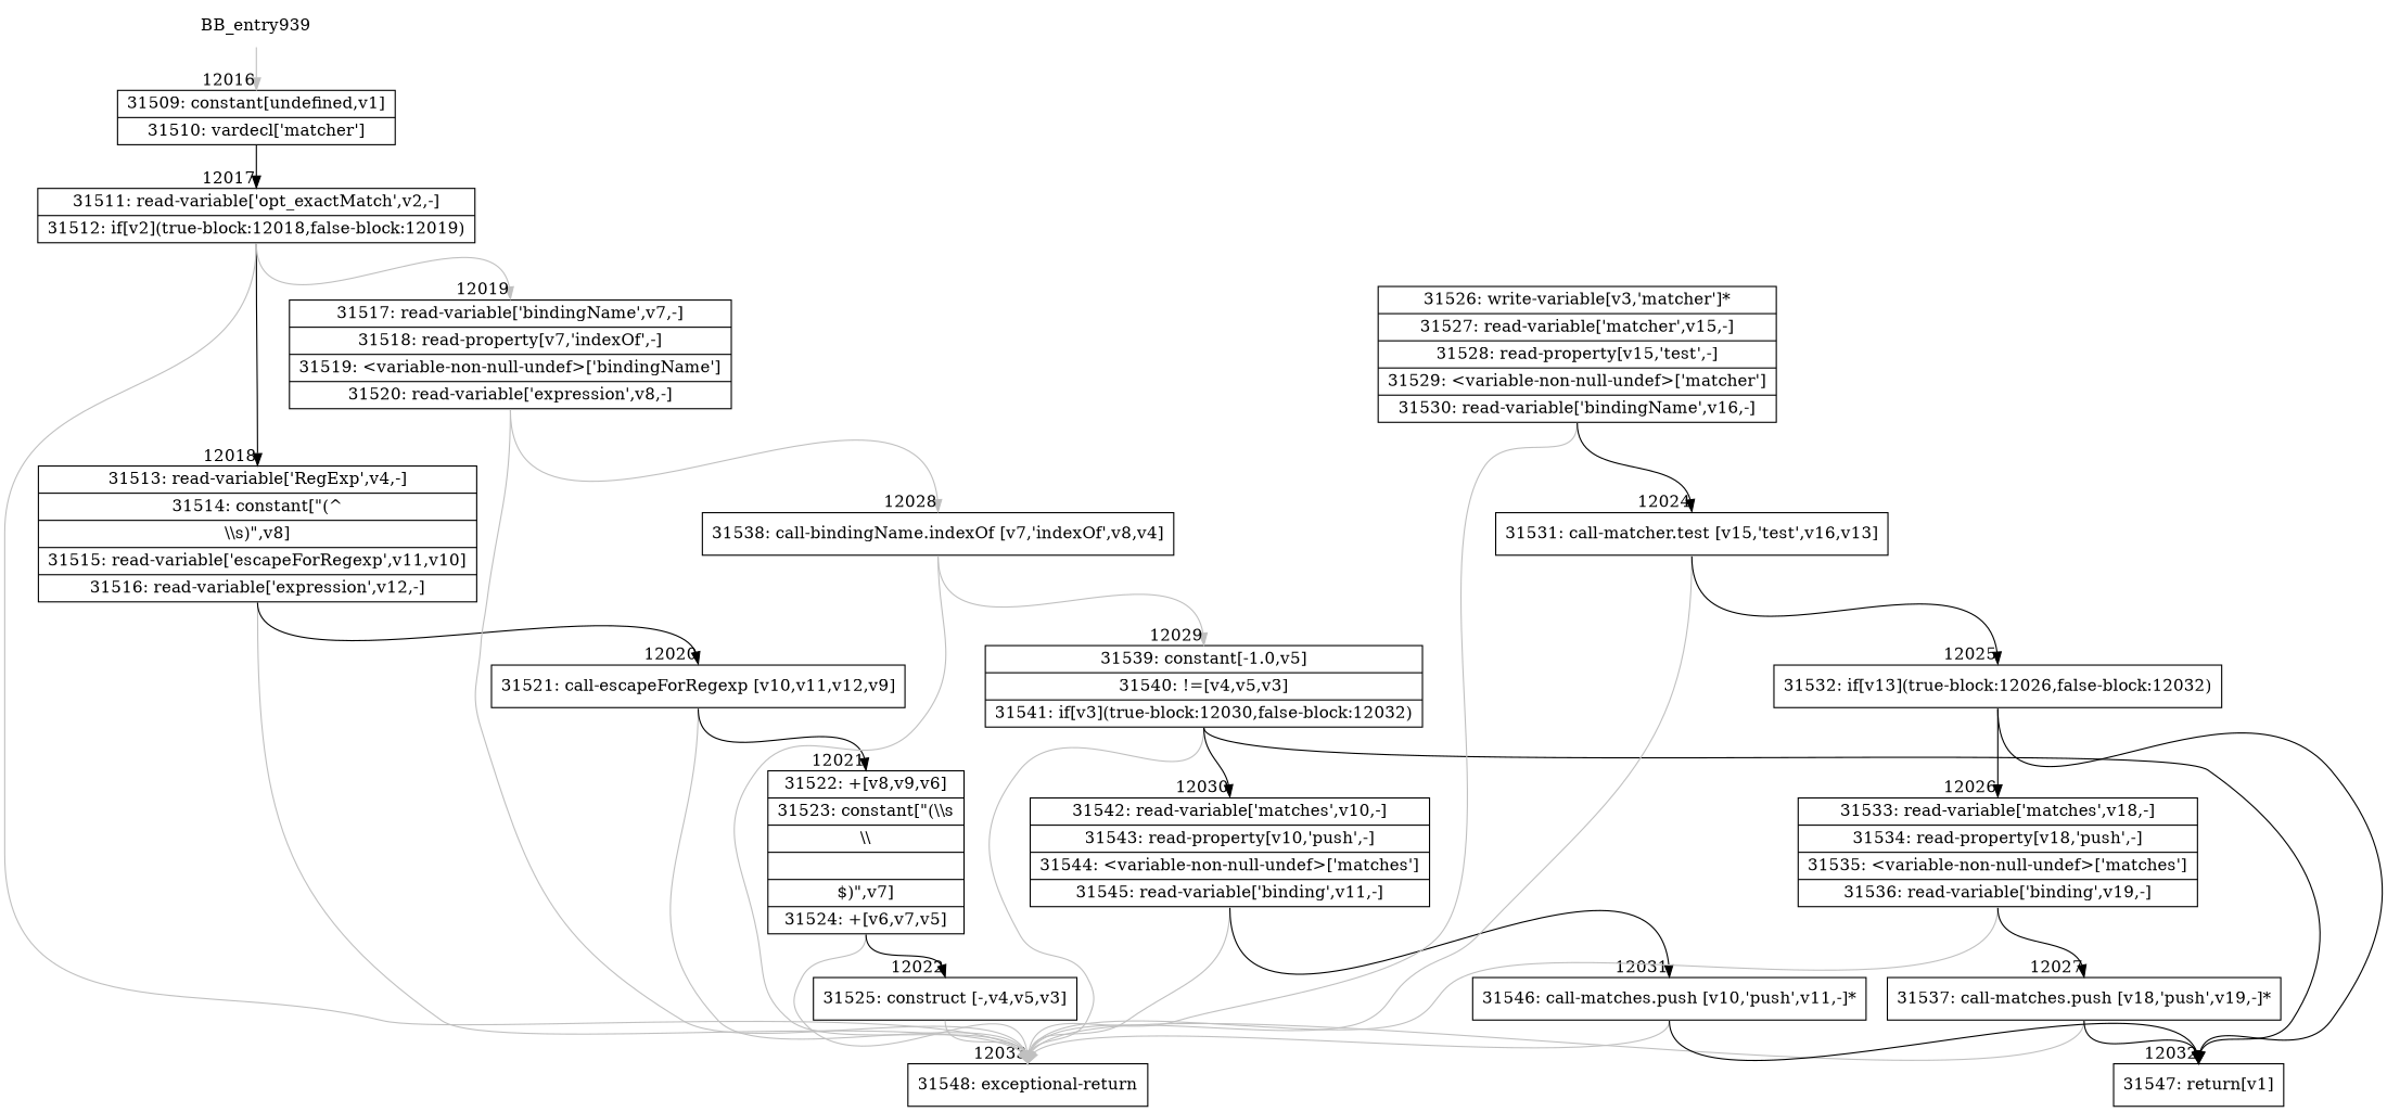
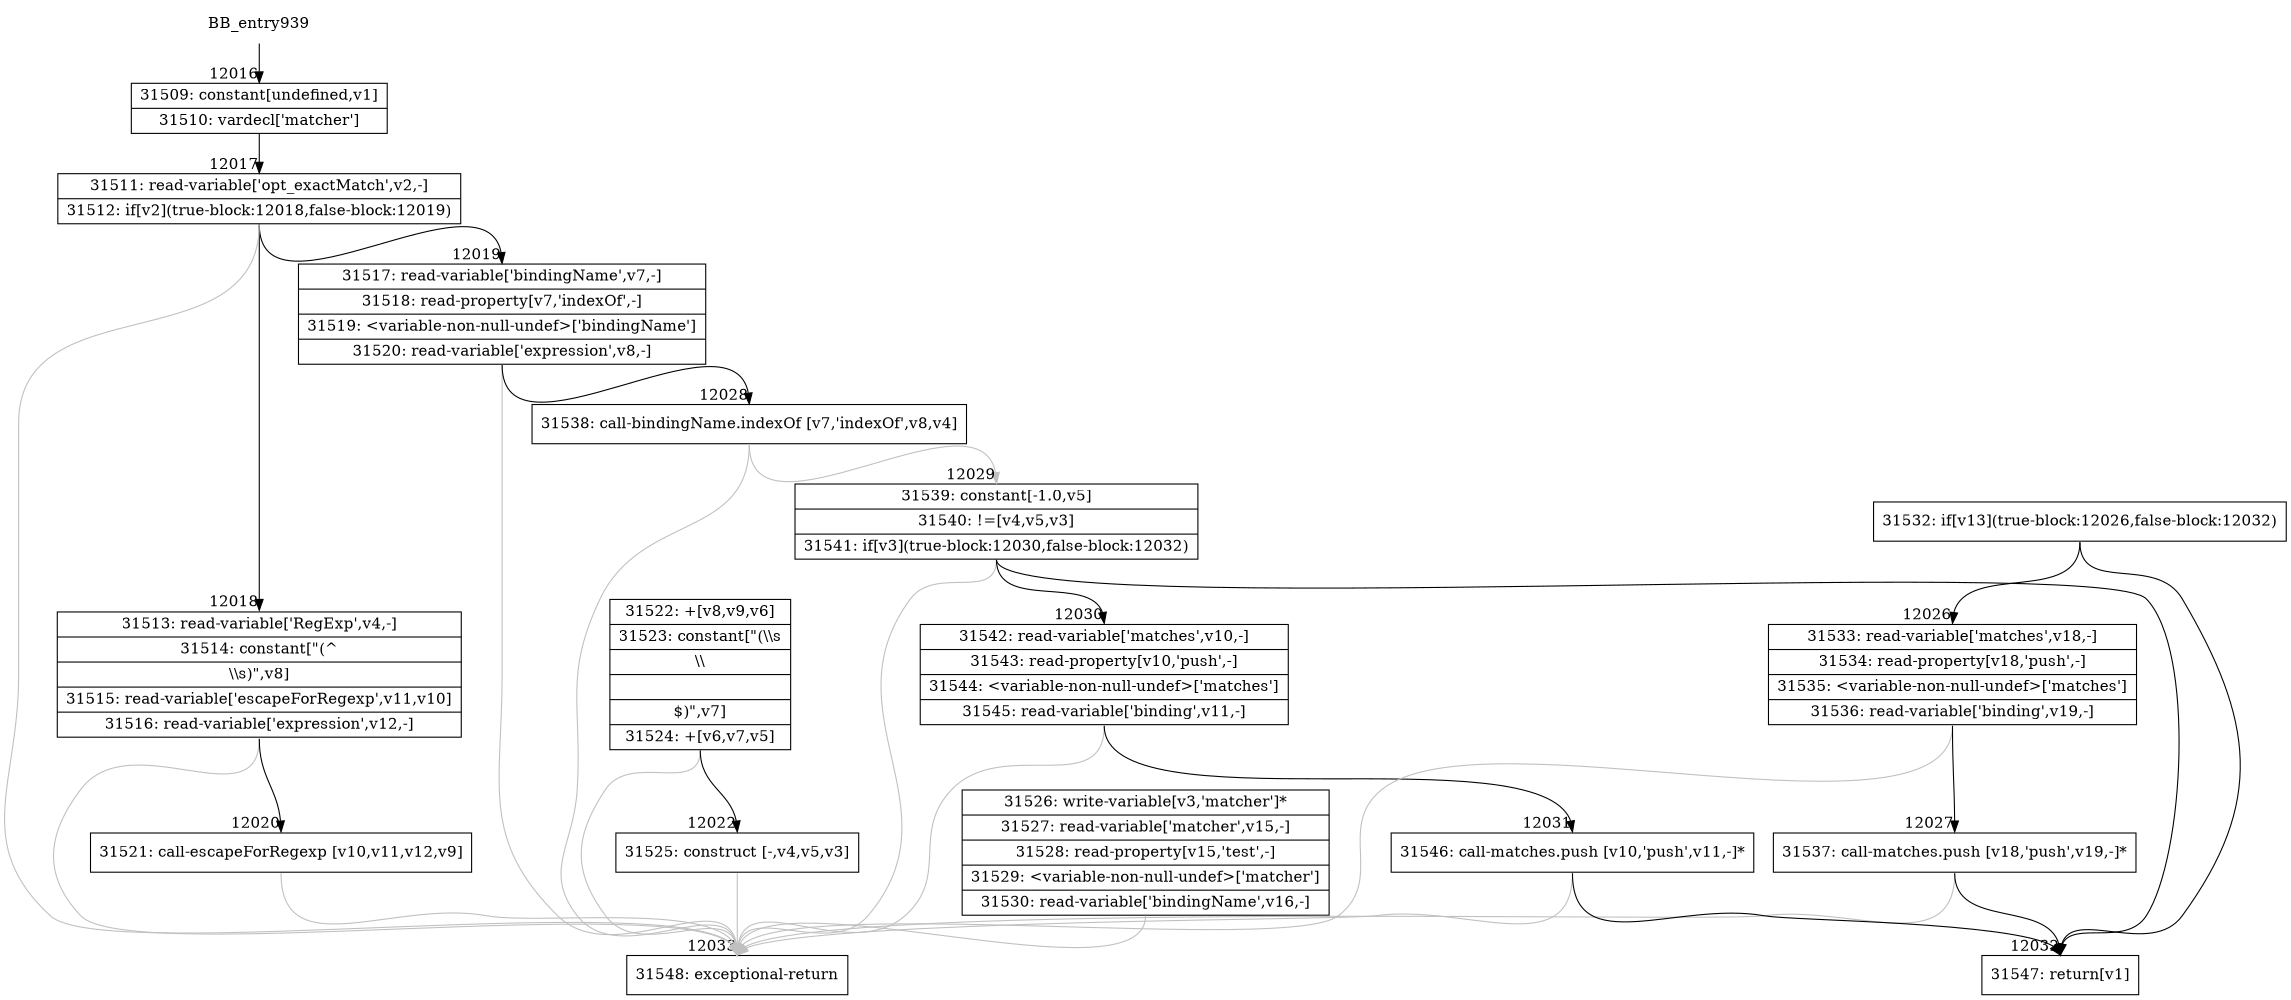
  digraph {
    rankdir=TD
    node [shape=record]
    edge [headport=n tailport=s]
    n1 [label=BB_entry939 shape=none]
    n2 [label="{31509: constant[undefined,v1]|31510: vardecl['matcher']}"]
    n3 [label="{31511: read-variable['opt_exactMatch',v2,-]|31512: if[v2](true-block:12018,false-block:12019)}"]
    n4 [label="{31513: read-variable['RegExp',v4,-]|31514: constant[\"(^|\\\\s)\",v8]|31515: read-variable['escapeForRegexp',v11,v10]|31516: read-variable['expression',v12,-]}"]
    n5 [label="{31517: read-variable['bindingName',v7,-]|31518: read-property[v7,'indexOf',-]|31519: \<variable-non-null-undef\>['bindingName']|31520: read-variable['expression',v8,-]}"]
    n6 [label="{31548: exceptional-return}"]
    n7 [label="{31521: call-escapeForRegexp [v10,v11,v12,v9]}"]
    n8 [label="{31538: call-bindingName.indexOf [v7,'indexOf',v8,v4]}"]
    n9 [label="{31522: +[v8,v9,v6]|31523: constant[\"(\\\\s|\\\\||$)\",v7]|31524: +[v6,v7,v5]}"]
    n10 [label="{31539: constant[-1.0,v5]|31540: !=[v4,v5,v3]|31541: if[v3](true-block:12030,false-block:12032)}"]
    n11 [label="{31525: construct [-,v4,v5,v3]}"]
    n12 [label="{31547: return[v1]}"]
    n13 [label="{31542: read-variable['matches',v10,-]|31543: read-property[v10,'push',-]|31544: \<variable-non-null-undef\>['matches']|31545: read-variable['binding',v11,-]}"]
    n14 [label="{31526: write-variable[v3,'matcher']*|31527: read-variable['matcher',v15,-]|31528: read-property[v15,'test',-]|31529: \<variable-non-null-undef\>['matcher']|31530: read-variable['bindingName',v16,-]}"]
-   n15 [label="{31531: call-matcher.test [v15,'test',v16,v13]}"]
    n16 [label="{31532: if[v13](true-block:12026,false-block:12032)}"]
    n17 [label="{31533: read-variable['matches',v18,-]|31534: read-property[v18,'push',-]|31535: \<variable-non-null-undef\>['matches']|31536: read-variable['binding',v19,-]}"]
    n18 [label="{31537: call-matches.push [v18,'push',v19,-]*}"]
    n19 [label="{31546: call-matches.push [v10,'push',v11,-]*}"]
-   n1 -> n2 [headlabel="    12016" color=gray]
+   n1 -> n2 [headlabel="    12016"]
    n2 -> n3 [headlabel="      12017"]
    n3 -> n4 [headlabel="      12018"]
-   n3 -> n5 [headlabel="      12019" color=gray]
+   n3 -> n5 [headlabel="      12019"]
    n3 -> n6 [color=gray headlabel="      12033"]
    n4 -> n6 [color=gray]
    n4 -> n7 [headlabel="      12020"]
    n5 -> n6 [color=gray]
-   n5 -> n8 [headlabel="      12028" color=gray]
+   n5 -> n8 [headlabel="      12028"]
    n7 -> n6 [color=gray]
-   n7 -> n9 [headlabel="      12021"]
    n8 -> n6 [color=gray]
    n8 -> n10 [color=gray headlabel="      12029"]
    n9 -> n6 [color=gray]
    n9 -> n11 [headlabel="      12022"]
    n10 -> n6 [color=gray]
    n10 -> n12
    n10 -> n13 [headlabel="      12030"]
    n11 -> n6 [color=gray]
    n13 -> n6 [color=gray]
    n13 -> n19 [headlabel="      12031"]
    n14 -> n6 [color=gray]
-   n14 -> n15 [headlabel="      12024"]
-   n15 -> n6 [color=gray]
-   n15 -> n16 [headlabel="      12025"]
    n16 -> n12 [headlabel="      12032"]
    n16 -> n17 [headlabel="      12026"]
    n17 -> n6 [color=gray]
    n17 -> n18 [headlabel="      12027"]
    n18 -> n6 [color=gray]
    n18 -> n12
    n19 -> n6 [color=gray]
    n19 -> n12
  }
